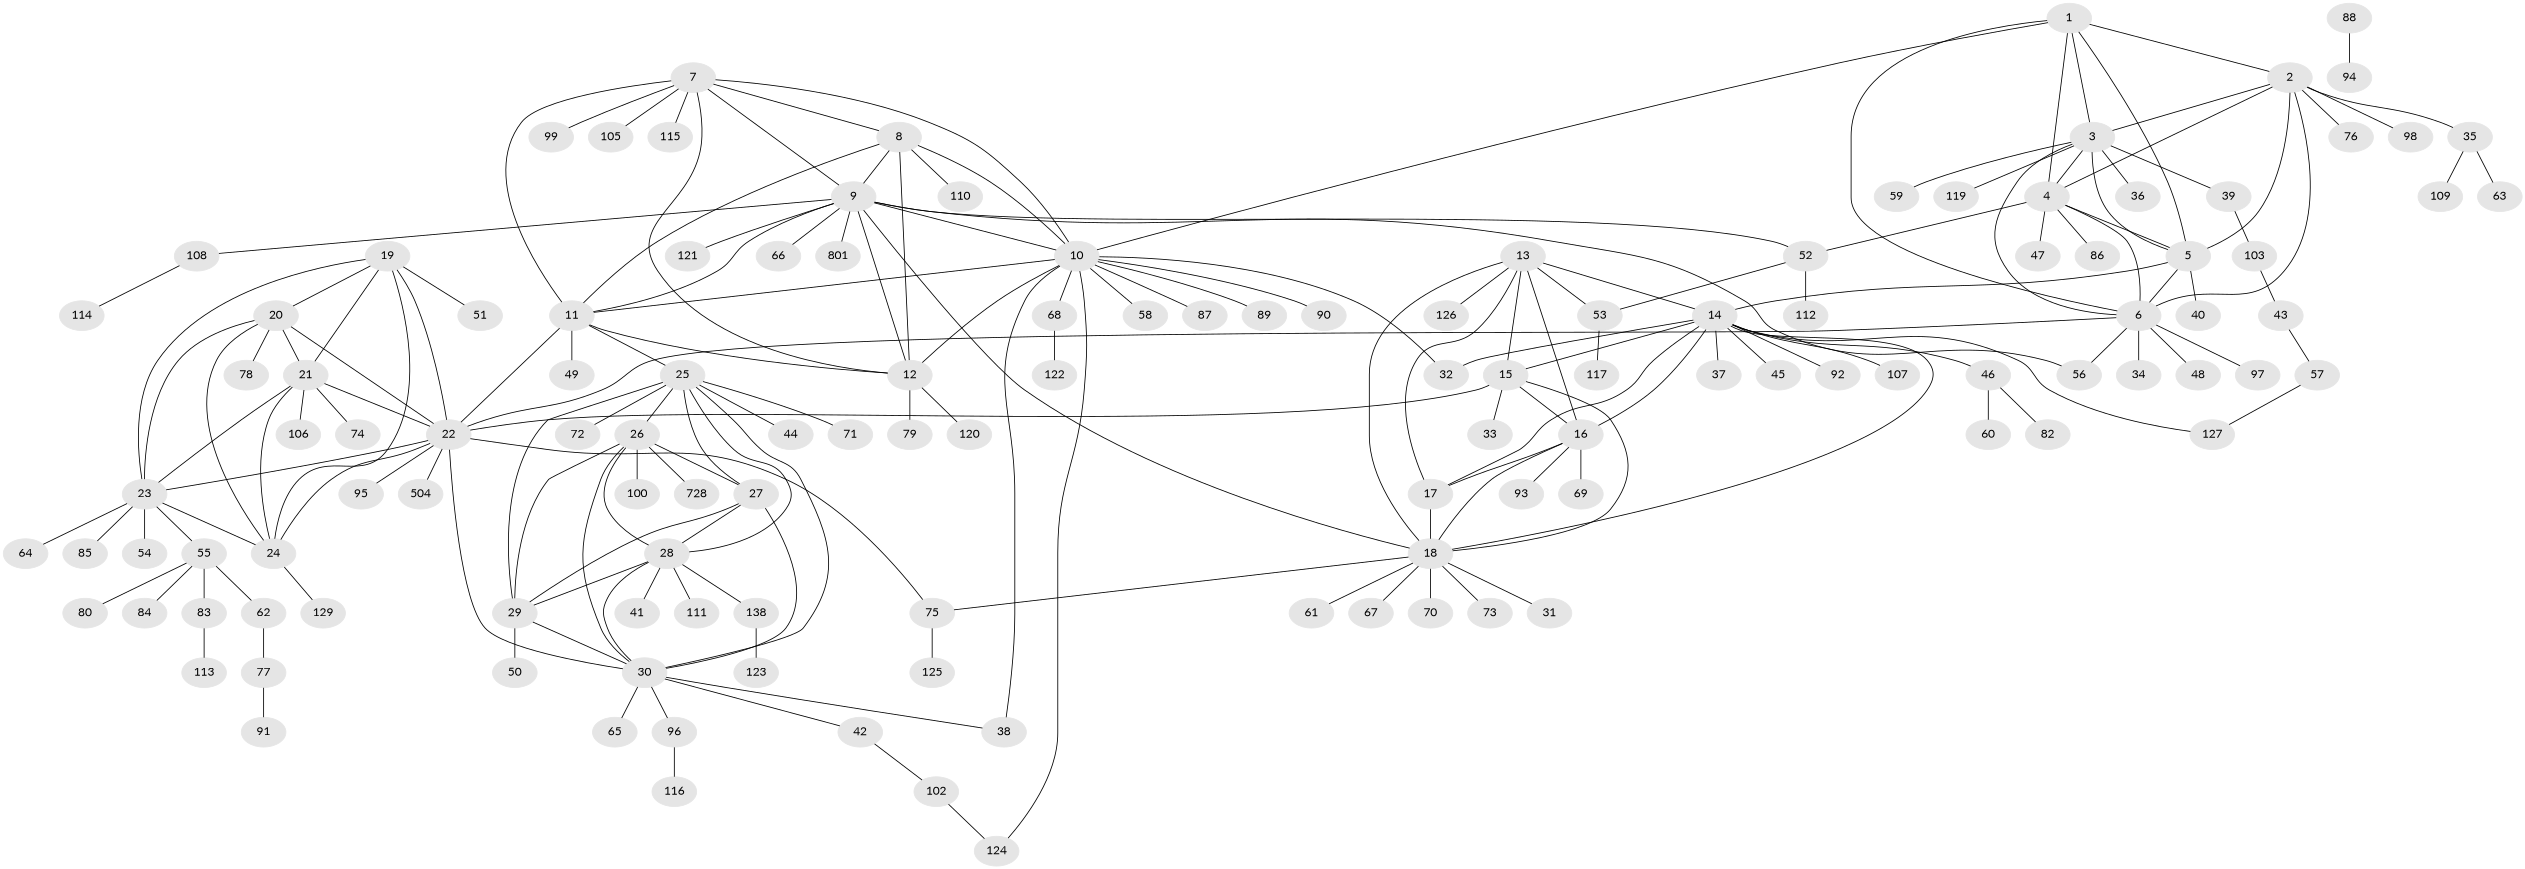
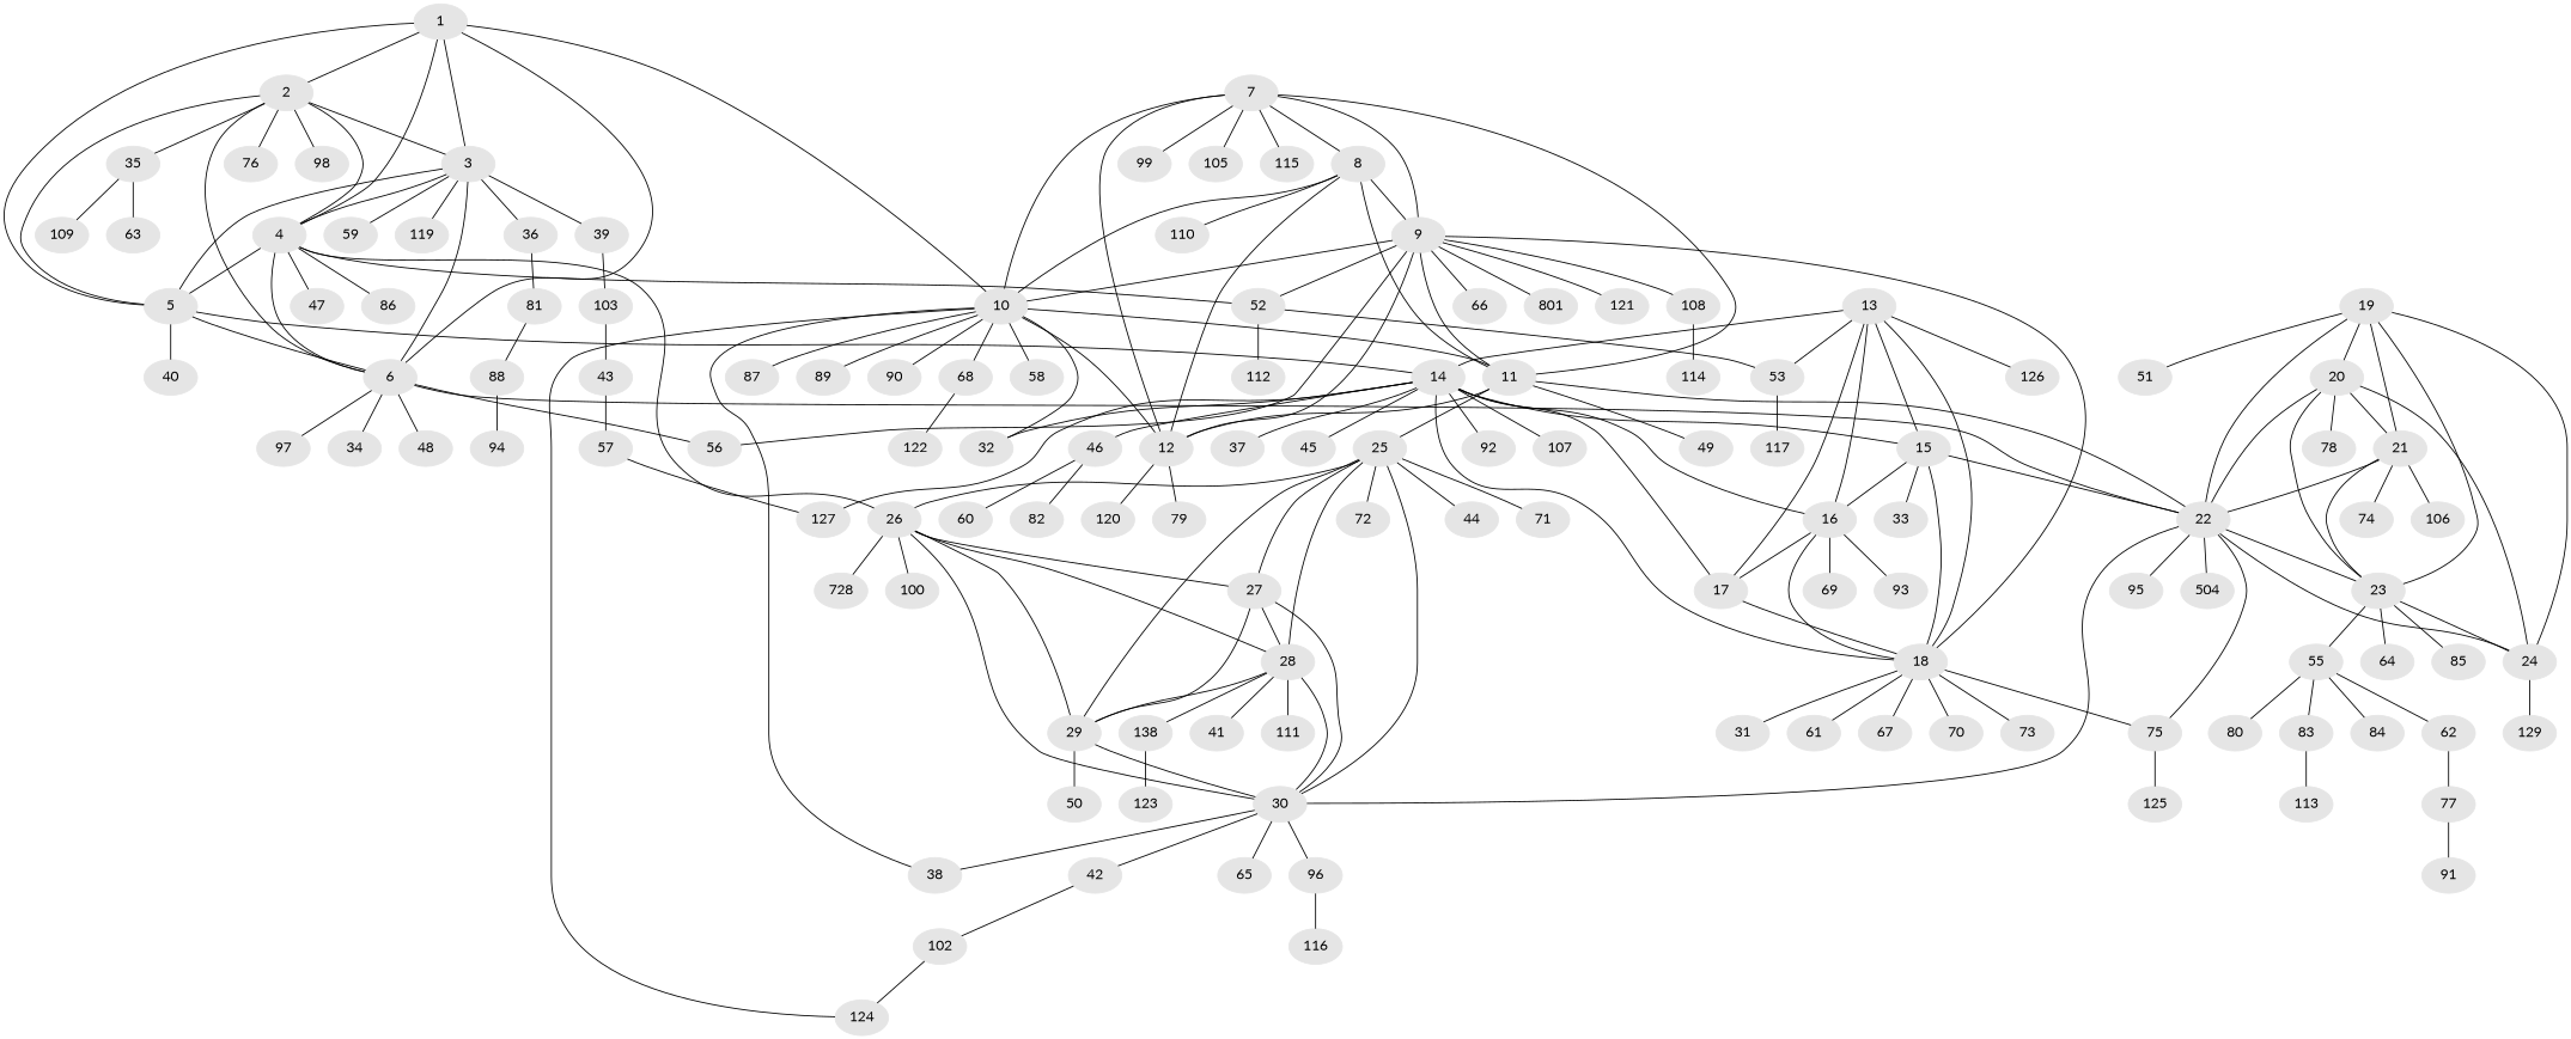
  graph {
    fontname=Lato
    node [color=gray90 fontname=Lato style=filled]
    edge [fontname=Lato]
    1
    2
    3
    4
    5
    6
    10
    35
    76
    98
    36
    39
    59
    119
    26
    47
    52
    86
    14
    40
    22
    34
    48
    56
    97
    11
    12
    32
    38
    58
    68
    87
    89
    90
    124
    63
    109
+   81
    103
    43
    57
    29
    30
    27
    28
    100
    n47 [label=728]
    53
    112
    18
    15
    16
    17
    37
    45
    46
    92
    107
    127
    75
    23
    24
    95
    n64 [label=504]
    7
    8
    9
    99
    105
    115
    110
    66
    n73 [label=801]
    108
    121
    25
    49
    79
    120
    31
    61
    67
    70
    73
    114
    122
    44
    71
    72
    13
    126
    33
    69
    93
    117
    60
    82
    50
    125
    19
    20
    21
    51
    78
    74
    106
-   54
    55
    64
    85
    129
    42
    65
    96
    62
    80
    83
    84
    41
    111
    n121 [label=138]
    123
    102
    116
    88
    77
    113
    91
    94
    1 -- 2
    1 -- 3
    1 -- 4
    1 -- 5
    1 -- 6
    1 -- 10
    2 -- 3
    2 -- 4
    2 -- 5
    2 -- 6
    2 -- 35
    2 -- 76
    2 -- 98
    3 -- 4
    3 -- 5
    3 -- 6
    3 -- 36
    3 -- 39
    3 -- 59
    3 -- 119
    4 -- 5
    4 -- 6
+   4 -- 26
    4 -- 47
    4 -- 52
    4 -- 86
    5 -- 6
    5 -- 14
    5 -- 40
    6 -- 22
    6 -- 34
    6 -- 48
    6 -- 56
    6 -- 97
    10 -- 11
    10 -- 12
    10 -- 32
    10 -- 38
    10 -- 58
    10 -- 68
    10 -- 87
    10 -- 89
    10 -- 90
    10 -- 124
    35 -- 63
    35 -- 109
+   36 -- 81
    39 -- 103
    26 -- 29
    26 -- 30
    26 -- 27
    26 -- 28
    26 -- 100
    26 -- n47
    52 -- 53
    52 -- 112
    14 -- 32
    14 -- 18
    14 -- 15
    14 -- 16
    14 -- 17
    14 -- 37
    14 -- 45
    14 -- 46
    14 -- 92
    14 -- 107
    14 -- 127
    22 -- 30
    22 -- 75
    22 -- 23
    22 -- 24
    22 -- 95
    22 -- n64
    11 -- 22
    11 -- 12
    11 -- 25
    11 -- 49
    12 -- 79
    12 -- 120
    68 -- 122
+   81 -- 88
    103 -- 43
    43 -- 57
    57 -- 127
    29 -- 30
    29 -- 50
    30 -- 38
    30 -- 42
    30 -- 65
    30 -- 96
    27 -- 29
    27 -- 30
    27 -- 28
    28 -- 29
    28 -- 30
    28 -- 41
    28 -- 111
    28 -- n121
    53 -- 117
    18 -- 75
    18 -- 31
    18 -- 61
    18 -- 67
    18 -- 70
    18 -- 73
    15 -- 22
    15 -- 18
    15 -- 16
    15 -- 33
    16 -- 18
    16 -- 17
    16 -- 69
    16 -- 93
    17 -- 18
    46 -- 60
    46 -- 82
    75 -- 125
    23 -- 24
-   23 -- 54
    23 -- 55
    23 -- 64
    23 -- 85
    24 -- 129
    7 -- 10
    7 -- 11
    7 -- 12
    7 -- 8
    7 -- 9
    7 -- 99
    7 -- 105
    7 -- 115
    8 -- 10
    8 -- 11
    8 -- 12
    8 -- 9
    8 -- 110
    9 -- 10
    9 -- 52
    9 -- 56
    9 -- 11
    9 -- 12
    9 -- 18
    9 -- 66
    9 -- n73
    9 -- 108
    9 -- 121
    108 -- 114
    25 -- 26
    25 -- 29
    25 -- 30
    25 -- 27
    25 -- 28
    25 -- 44
    25 -- 71
    25 -- 72
    13 -- 14
    13 -- 53
    13 -- 18
    13 -- 15
    13 -- 16
    13 -- 17
    13 -- 126
    19 -- 22
    19 -- 23
    19 -- 24
    19 -- 20
    19 -- 21
    19 -- 51
    20 -- 22
    20 -- 23
    20 -- 24
    20 -- 21
    20 -- 78
    21 -- 22
    21 -- 23
-   21 -- 24
    21 -- 74
    21 -- 106
    55 -- 62
    55 -- 80
    55 -- 83
    55 -- 84
    42 -- 102
    96 -- 116
    62 -- 77
    83 -- 113
    n121 -- 123
    102 -- 124
    88 -- 94
    77 -- 91
  }
